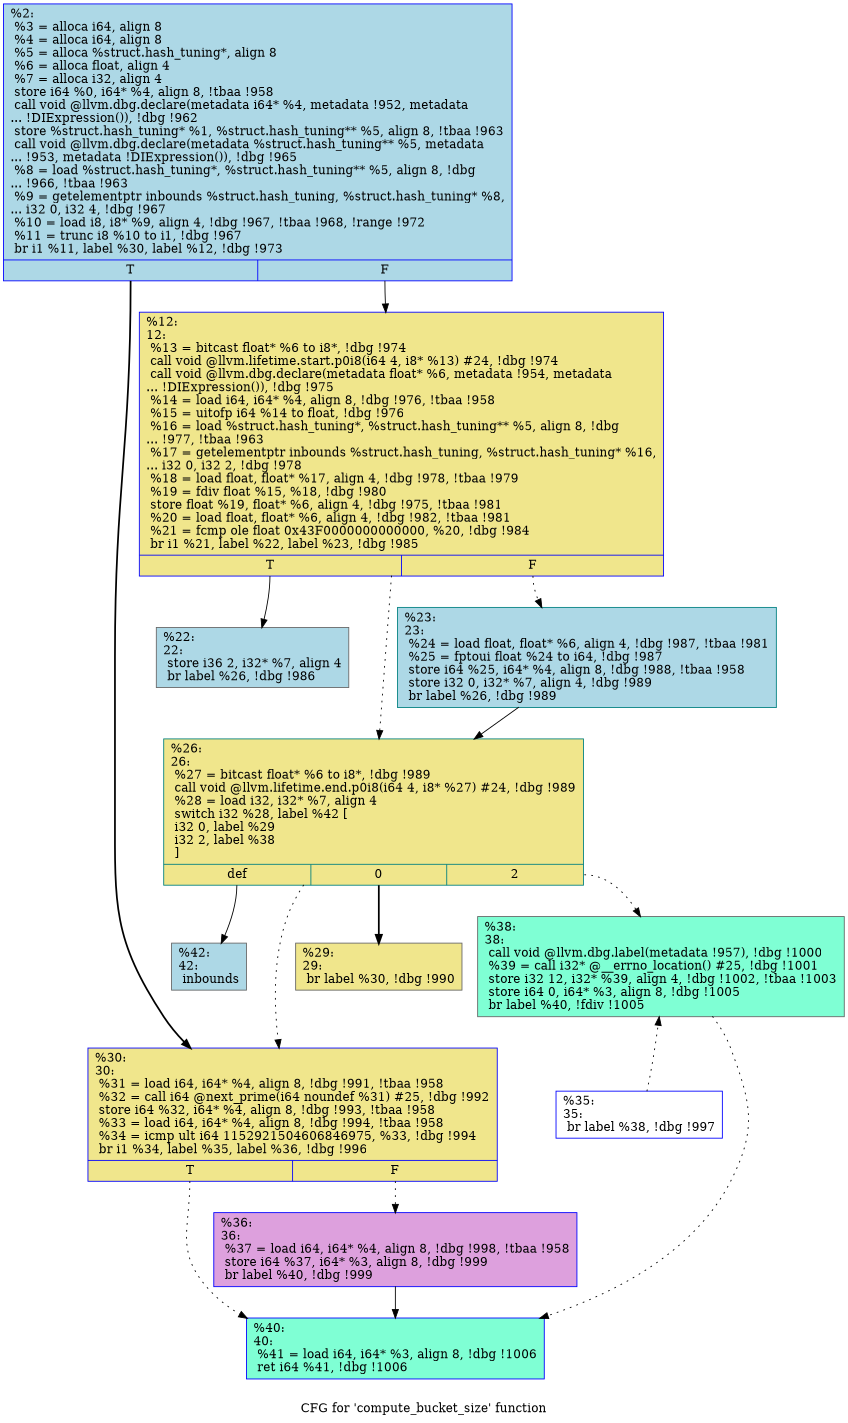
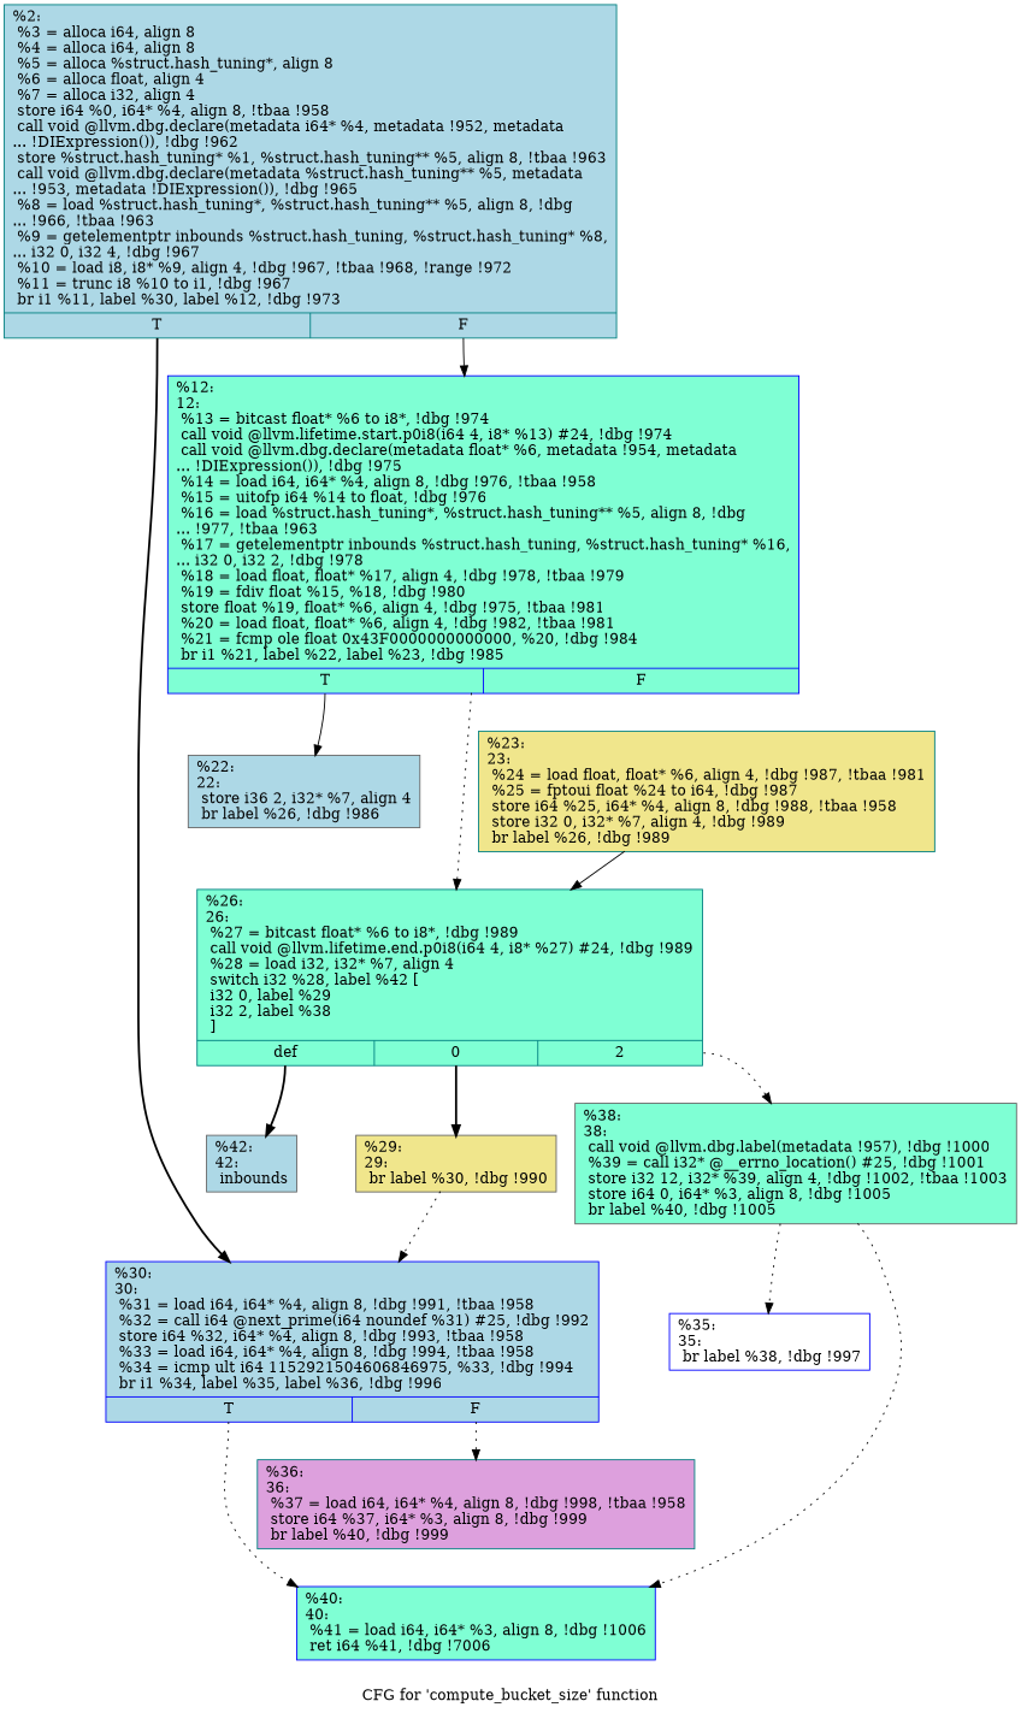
  digraph {
    label="CFG for 'compute_bucket_size' function"
    node [color=blue fillcolor=lightblue shape=record style=filled]
    edge [style=dotted]
-   n1 [label="{%2:\l  %3 = alloca i64, align 8\l  %4 = alloca i64, align 8\l  %5 = alloca %struct.hash_tuning*, align 8\l  %6 = alloca float, align 4\l  %7 = alloca i32, align 4\l  store i64 %0, i64* %4, align 8, !tbaa !958\l  call void @llvm.dbg.declare(metadata i64* %4, metadata !952, metadata\l... !DIExpression()), !dbg !962\l  store %struct.hash_tuning* %1, %struct.hash_tuning** %5, align 8, !tbaa !963\l  call void @llvm.dbg.declare(metadata %struct.hash_tuning** %5, metadata\l... !953, metadata !DIExpression()), !dbg !965\l  %8 = load %struct.hash_tuning*, %struct.hash_tuning** %5, align 8, !dbg\l... !966, !tbaa !963\l  %9 = getelementptr inbounds %struct.hash_tuning, %struct.hash_tuning* %8,\l... i32 0, i32 4, !dbg !967\l  %10 = load i8, i8* %9, align 4, !dbg !967, !tbaa !968, !range !972\l  %11 = trunc i8 %10 to i1, !dbg !967\l  br i1 %11, label %30, label %12, !dbg !973\l|{<s0>T|<s1>F}}"]
-   n2 [fillcolor=khaki label="{%30:\l30:                                               \l  %31 = load i64, i64* %4, align 8, !dbg !991, !tbaa !958\l  %32 = call i64 @next_prime(i64 noundef %31) #25, !dbg !992\l  store i64 %32, i64* %4, align 8, !dbg !993, !tbaa !958\l  %33 = load i64, i64* %4, align 8, !dbg !994, !tbaa !958\l  %34 = icmp ult i64 1152921504606846975, %33, !dbg !994\l  br i1 %34, label %35, label %36, !dbg !996\l|{<s0>T|<s1>F}}"]
-   n3 [fillcolor=khaki label="{%12:\l12:                                               \l  %13 = bitcast float* %6 to i8*, !dbg !974\l  call void @llvm.lifetime.start.p0i8(i64 4, i8* %13) #24, !dbg !974\l  call void @llvm.dbg.declare(metadata float* %6, metadata !954, metadata\l... !DIExpression()), !dbg !975\l  %14 = load i64, i64* %4, align 8, !dbg !976, !tbaa !958\l  %15 = uitofp i64 %14 to float, !dbg !976\l  %16 = load %struct.hash_tuning*, %struct.hash_tuning** %5, align 8, !dbg\l... !977, !tbaa !963\l  %17 = getelementptr inbounds %struct.hash_tuning, %struct.hash_tuning* %16,\l... i32 0, i32 2, !dbg !978\l  %18 = load float, float* %17, align 4, !dbg !978, !tbaa !979\l  %19 = fdiv float %15, %18, !dbg !980\l  store float %19, float* %6, align 4, !dbg !975, !tbaa !981\l  %20 = load float, float* %6, align 4, !dbg !982, !tbaa !981\l  %21 = fcmp ole float 0x43F0000000000000, %20, !dbg !984\l  br i1 %21, label %22, label %23, !dbg !985\l|{<s0>T|<s1>F}}"]
-   n4 [fillcolor=plum label="{%36:\l36:                                               \l  %37 = load i64, i64* %4, align 8, !dbg !998, !tbaa !958\l  store i64 %37, i64* %3, align 8, !dbg !999\l  br label %40, !dbg !999\l}"]
-   n5 [fillcolor=aquamarine label="{%40:\l40:                                               \l  %41 = load i64, i64* %3, align 8, !dbg !1006\l  ret i64 %41, !dbg !1006\l}"]
+   n1 [color=teal label="{%2:\l  %3 = alloca i64, align 8\l  %4 = alloca i64, align 8\l  %5 = alloca %struct.hash_tuning*, align 8\l  %6 = alloca float, align 4\l  %7 = alloca i32, align 4\l  store i64 %0, i64* %4, align 8, !tbaa !958\l  call void @llvm.dbg.declare(metadata i64* %4, metadata !952, metadata\l... !DIExpression()), !dbg !962\l  store %struct.hash_tuning* %1, %struct.hash_tuning** %5, align 8, !tbaa !963\l  call void @llvm.dbg.declare(metadata %struct.hash_tuning** %5, metadata\l... !953, metadata !DIExpression()), !dbg !965\l  %8 = load %struct.hash_tuning*, %struct.hash_tuning** %5, align 8, !dbg\l... !966, !tbaa !963\l  %9 = getelementptr inbounds %struct.hash_tuning, %struct.hash_tuning* %8,\l... i32 0, i32 4, !dbg !967\l  %10 = load i8, i8* %9, align 4, !dbg !967, !tbaa !968, !range !972\l  %11 = trunc i8 %10 to i1, !dbg !967\l  br i1 %11, label %30, label %12, !dbg !973\l|{<s0>T|<s1>F}}"]
+   n2 [label="{%30:\l30:                                               \l  %31 = load i64, i64* %4, align 8, !dbg !991, !tbaa !958\l  %32 = call i64 @next_prime(i64 noundef %31) #25, !dbg !992\l  store i64 %32, i64* %4, align 8, !dbg !993, !tbaa !958\l  %33 = load i64, i64* %4, align 8, !dbg !994, !tbaa !958\l  %34 = icmp ult i64 1152921504606846975, %33, !dbg !994\l  br i1 %34, label %35, label %36, !dbg !996\l|{<s0>T|<s1>F}}"]
+   n3 [fillcolor=aquamarine label="{%12:\l12:                                               \l  %13 = bitcast float* %6 to i8*, !dbg !974\l  call void @llvm.lifetime.start.p0i8(i64 4, i8* %13) #24, !dbg !974\l  call void @llvm.dbg.declare(metadata float* %6, metadata !954, metadata\l... !DIExpression()), !dbg !975\l  %14 = load i64, i64* %4, align 8, !dbg !976, !tbaa !958\l  %15 = uitofp i64 %14 to float, !dbg !976\l  %16 = load %struct.hash_tuning*, %struct.hash_tuning** %5, align 8, !dbg\l... !977, !tbaa !963\l  %17 = getelementptr inbounds %struct.hash_tuning, %struct.hash_tuning* %16,\l... i32 0, i32 2, !dbg !978\l  %18 = load float, float* %17, align 4, !dbg !978, !tbaa !979\l  %19 = fdiv float %15, %18, !dbg !980\l  store float %19, float* %6, align 4, !dbg !975, !tbaa !981\l  %20 = load float, float* %6, align 4, !dbg !982, !tbaa !981\l  %21 = fcmp ole float 0x43F0000000000000, %20, !dbg !984\l  br i1 %21, label %22, label %23, !dbg !985\l|{<s0>T|<s1>F}}"]
+   n4 [color=teal fillcolor=plum label="{%36:\l36:                                               \l  %37 = load i64, i64* %4, align 8, !dbg !998, !tbaa !958\l  store i64 %37, i64* %3, align 8, !dbg !999\l  br label %40, !dbg !999\l}"]
+   n5 [fillcolor=aquamarine label="{%40:\l40:                                               \l  %41 = load i64, i64* %3, align 8, !dbg !1006\l  ret i64 %41, !dbg !7006\l}"]
    n6 [color=gray40 label="{%22:\l22:                                               \l  store i36 2, i32* %7, align 4\l  br label %26, !dbg !986\l}"]
-   n7 [color=teal label="{%23:\l23:                                               \l  %24 = load float, float* %6, align 4, !dbg !987, !tbaa !981\l  %25 = fptoui float %24 to i64, !dbg !987\l  store i64 %25, i64* %4, align 8, !dbg !988, !tbaa !958\l  store i32 0, i32* %7, align 4, !dbg !989\l  br label %26, !dbg !989\l}"]
-   n8 [color=teal fillcolor=khaki label="{%26:\l26:                                               \l  %27 = bitcast float* %6 to i8*, !dbg !989\l  call void @llvm.lifetime.end.p0i8(i64 4, i8* %27) #24, !dbg !989\l  %28 = load i32, i32* %7, align 4\l  switch i32 %28, label %42 [\l    i32 0, label %29\l    i32 2, label %38\l  ]\l|{<s0>def|<s1>0|<s2>2}}"]
+   n7 [color=teal fillcolor=khaki label="{%23:\l23:                                               \l  %24 = load float, float* %6, align 4, !dbg !987, !tbaa !981\l  %25 = fptoui float %24 to i64, !dbg !987\l  store i64 %25, i64* %4, align 8, !dbg !988, !tbaa !958\l  store i32 0, i32* %7, align 4, !dbg !989\l  br label %26, !dbg !989\l}"]
+   n8 [color=teal fillcolor=aquamarine label="{%26:\l26:                                               \l  %27 = bitcast float* %6 to i8*, !dbg !989\l  call void @llvm.lifetime.end.p0i8(i64 4, i8* %27) #24, !dbg !989\l  %28 = load i32, i32* %7, align 4\l  switch i32 %28, label %42 [\l    i32 0, label %29\l    i32 2, label %38\l  ]\l|{<s0>def|<s1>0|<s2>2}}"]
    n9 [fillcolor=white label="{%35:\l35:                                               \l  br label %38, !dbg !997\l}"]
-   n10 [color=gray40 fillcolor=aquamarine label="{%38:\l38:                                               \l  call void @llvm.dbg.label(metadata !957), !dbg !1000\l  %39 = call i32* @__errno_location() #25, !dbg !1001\l  store i32 12, i32* %39, align 4, !dbg !1002, !tbaa !1003\l  store i64 0, i64* %3, align 8, !dbg !1005\l  br label %40, !fdiv !1005\l}"]
+   n10 [color=gray40 fillcolor=aquamarine label="{%38:\l38:                                               \l  call void @llvm.dbg.label(metadata !957), !dbg !1000\l  %39 = call i32* @__errno_location() #25, !dbg !1001\l  store i32 12, i32* %39, align 4, !dbg !1002, !tbaa !1003\l  store i64 0, i64* %3, align 8, !dbg !1005\l  br label %40, !dbg !1005\l}"]
    n11 [color=gray40 label="{%42:\l42:                                               \l  inbounds\l}"]
    n12 [color=gray40 fillcolor=khaki label="{%29:\l29:                                               \l  br label %30, !dbg !990\l}"]
    n1 -> n2 [style=bold tailport=s0]
    n1 -> n3 [style=solid tailport=s1]
    n2 -> n4 [tailport=s1]
    n2 -> n5 [tailport=s0]
    n3 -> n6 [style=solid tailport=s0]
-   n3 -> n7 [tailport=s1]
    n3 -> n8
-   n4 -> n5 [style=solid]
    n7 -> n8 [style=solid]
    n8 -> n10 [tailport=s2]
-   n8 -> n11 [style=solid tailport=s0]
+   n8 -> n11 [style=bold tailport=s0]
    n8 -> n12 [style=bold tailport=s1]
-   n9 -> n10
+   n10 -> n9
    n10 -> n5
-   n8 -> n2
+   n12 -> n2
  }
